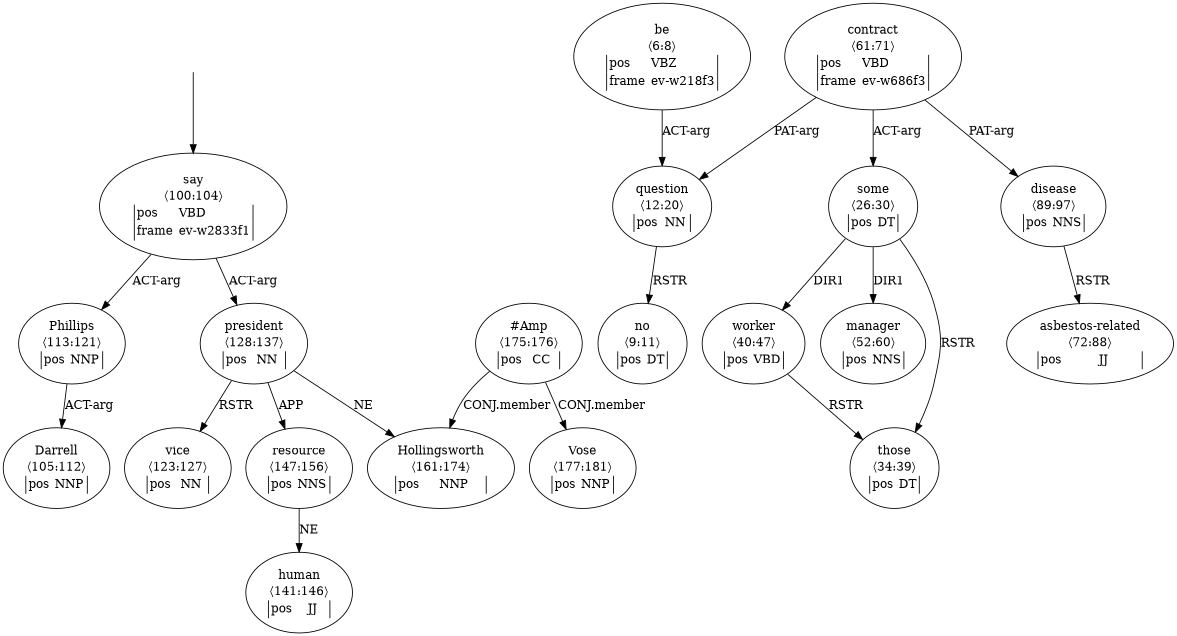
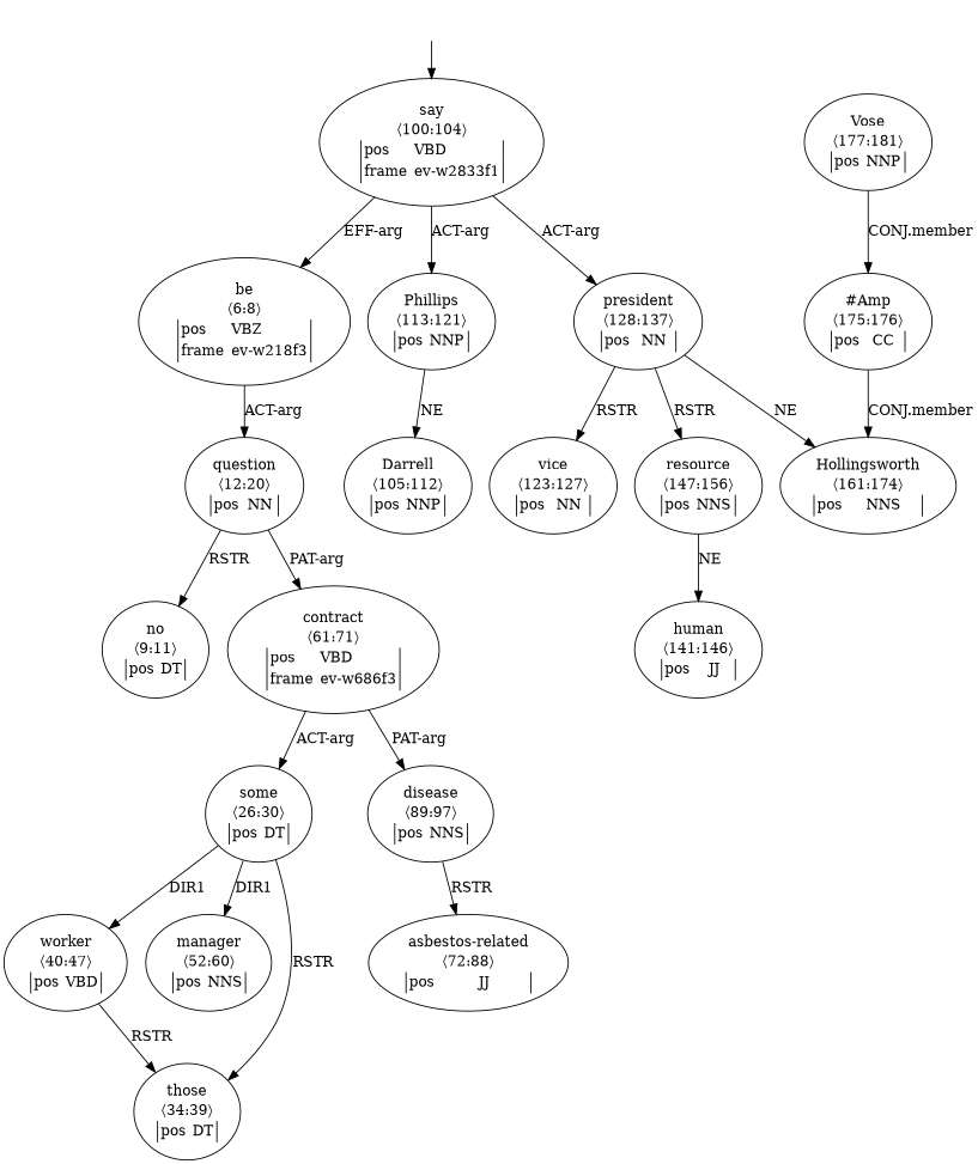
  digraph {
    top [style=invis]
    n2 [label=<<table align="center" border="0" cellspacing="0"><tr><td colspan="2">say</td></tr><tr><td colspan="2">〈100:104〉</td></tr><tr><td sides="l" border="1" align="left">pos</td><td sides="r" border="1" align="left">VBD</td></tr><tr><td sides="l" border="1" align="left">frame</td><td sides="r" border="1" align="left">ev-w2833f1</td></tr></table>>]
    n3 [label=<<table align="center" border="0" cellspacing="0"><tr><td colspan="2">be</td></tr><tr><td colspan="2">〈6:8〉</td></tr><tr><td sides="l" border="1" align="left">pos</td><td sides="r" border="1" align="left">VBZ</td></tr><tr><td sides="l" border="1" align="left">frame</td><td sides="r" border="1" align="left">ev-w218f3</td></tr></table>>]
    n4 [label=<<table align="center" border="0" cellspacing="0"><tr><td colspan="2">Phillips</td></tr><tr><td colspan="2">〈113:121〉</td></tr><tr><td sides="l" border="1" align="left">pos</td><td sides="r" border="1" align="left">NNP</td></tr></table>>]
    n5 [label=<<table align="center" border="0" cellspacing="0"><tr><td colspan="2">president</td></tr><tr><td colspan="2">〈128:137〉</td></tr><tr><td sides="l" border="1" align="left">pos</td><td sides="r" border="1" align="left">NN</td></tr></table>>]
    n6 [label=<<table align="center" border="0" cellspacing="0"><tr><td colspan="2">question</td></tr><tr><td colspan="2">〈12:20〉</td></tr><tr><td sides="l" border="1" align="left">pos</td><td sides="r" border="1" align="left">NN</td></tr></table>>]
    n7 [label=<<table align="center" border="0" cellspacing="0"><tr><td colspan="2">Darrell</td></tr><tr><td colspan="2">〈105:112〉</td></tr><tr><td sides="l" border="1" align="left">pos</td><td sides="r" border="1" align="left">NNP</td></tr></table>>]
    n8 [label=<<table align="center" border="0" cellspacing="0"><tr><td colspan="2">vice</td></tr><tr><td colspan="2">〈123:127〉</td></tr><tr><td sides="l" border="1" align="left">pos</td><td sides="r" border="1" align="left">NN</td></tr></table>>]
    n9 [label=<<table align="center" border="0" cellspacing="0"><tr><td colspan="2">resource</td></tr><tr><td colspan="2">〈147:156〉</td></tr><tr><td sides="l" border="1" align="left">pos</td><td sides="r" border="1" align="left">NNS</td></tr></table>>]
-   n10 [label=<<table align="center" border="0" cellspacing="0"><tr><td colspan="2">Hollingsworth</td></tr><tr><td colspan="2">〈161:174〉</td></tr><tr><td sides="l" border="1" align="left">pos</td><td sides="r" border="1" align="left">NNP</td></tr></table>>]
+   n10 [label=<<table align="center" border="0" cellspacing="0"><tr><td colspan="2">Hollingsworth</td></tr><tr><td colspan="2">〈161:174〉</td></tr><tr><td sides="l" border="1" align="left">pos</td><td sides="r" border="1" align="left">NNS</td></tr></table>>]
    n11 [label=<<table align="center" border="0" cellspacing="0"><tr><td colspan="2">no</td></tr><tr><td colspan="2">〈9:11〉</td></tr><tr><td sides="l" border="1" align="left">pos</td><td sides="r" border="1" align="left">DT</td></tr></table>>]
    n12 [label=<<table align="center" border="0" cellspacing="0"><tr><td colspan="2">contract</td></tr><tr><td colspan="2">〈61:71〉</td></tr><tr><td sides="l" border="1" align="left">pos</td><td sides="r" border="1" align="left">VBD</td></tr><tr><td sides="l" border="1" align="left">frame</td><td sides="r" border="1" align="left">ev-w686f3</td></tr></table>>]
    n13 [label=<<table align="center" border="0" cellspacing="0"><tr><td colspan="2">some</td></tr><tr><td colspan="2">〈26:30〉</td></tr><tr><td sides="l" border="1" align="left">pos</td><td sides="r" border="1" align="left">DT</td></tr></table>>]
    n14 [label=<<table align="center" border="0" cellspacing="0"><tr><td colspan="2">disease</td></tr><tr><td colspan="2">〈89:97〉</td></tr><tr><td sides="l" border="1" align="left">pos</td><td sides="r" border="1" align="left">NNS</td></tr></table>>]
    n15 [label=<<table align="center" border="0" cellspacing="0"><tr><td colspan="2">worker</td></tr><tr><td colspan="2">〈40:47〉</td></tr><tr><td sides="l" border="1" align="left">pos</td><td sides="r" border="1" align="left">VBD</td></tr></table>>]
    n16 [label=<<table align="center" border="0" cellspacing="0"><tr><td colspan="2">manager</td></tr><tr><td colspan="2">〈52:60〉</td></tr><tr><td sides="l" border="1" align="left">pos</td><td sides="r" border="1" align="left">NNS</td></tr></table>>]
    n17 [label=<<table align="center" border="0" cellspacing="0"><tr><td colspan="2">those</td></tr><tr><td colspan="2">〈34:39〉</td></tr><tr><td sides="l" border="1" align="left">pos</td><td sides="r" border="1" align="left">DT</td></tr></table>>]
    n18 [label=<<table align="center" border="0" cellspacing="0"><tr><td colspan="2">asbestos-related</td></tr><tr><td colspan="2">〈72:88〉</td></tr><tr><td sides="l" border="1" align="left">pos</td><td sides="r" border="1" align="left">JJ</td></tr></table>>]
    n19 [label=<<table align="center" border="0" cellspacing="0"><tr><td colspan="2">human</td></tr><tr><td colspan="2">〈141:146〉</td></tr><tr><td sides="l" border="1" align="left">pos</td><td sides="r" border="1" align="left">JJ</td></tr></table>>]
    n20 [label=<<table align="center" border="0" cellspacing="0"><tr><td colspan="2">Vose</td></tr><tr><td colspan="2">〈177:181〉</td></tr><tr><td sides="l" border="1" align="left">pos</td><td sides="r" border="1" align="left">NNP</td></tr></table>>]
    n21 [label=<<table align="center" border="0" cellspacing="0"><tr><td colspan="2">#Amp</td></tr><tr><td colspan="2">〈175:176〉</td></tr><tr><td sides="l" border="1" align="left">pos</td><td sides="r" border="1" align="left">CC</td></tr></table>>]
    top -> n2
+   n2 -> n3 [label="EFF-arg"]
    n2 -> n4 [label="ACT-arg"]
    n2 -> n5 [label="ACT-arg"]
    n3 -> n6 [label="ACT-arg"]
-   n4 -> n7 [label="ACT-arg"]
+   n4 -> n7 [label=NE]
    n5 -> n8 [label=RSTR]
-   n5 -> n9 [label=APP]
+   n5 -> n9 [label=RSTR]
    n5 -> n10 [label=NE]
    n6 -> n11 [label=RSTR]
-   n12 -> n6 [label="PAT-arg"]
+   n6 -> n12 [label="PAT-arg"]
    n9 -> n19 [label=NE]
    n12 -> n13 [label="ACT-arg"]
    n12 -> n14 [label="PAT-arg"]
    n13 -> n15 [label=DIR1]
    n13 -> n16 [label=DIR1]
    n13 -> n17 [label=RSTR]
    n14 -> n18 [label=RSTR]
    n15 -> n17 [label=RSTR]
    n21 -> n10 [label="CONJ.member"]
-   n21 -> n20 [label="CONJ.member"]
+   n20 -> n21 [label="CONJ.member"]
  }
